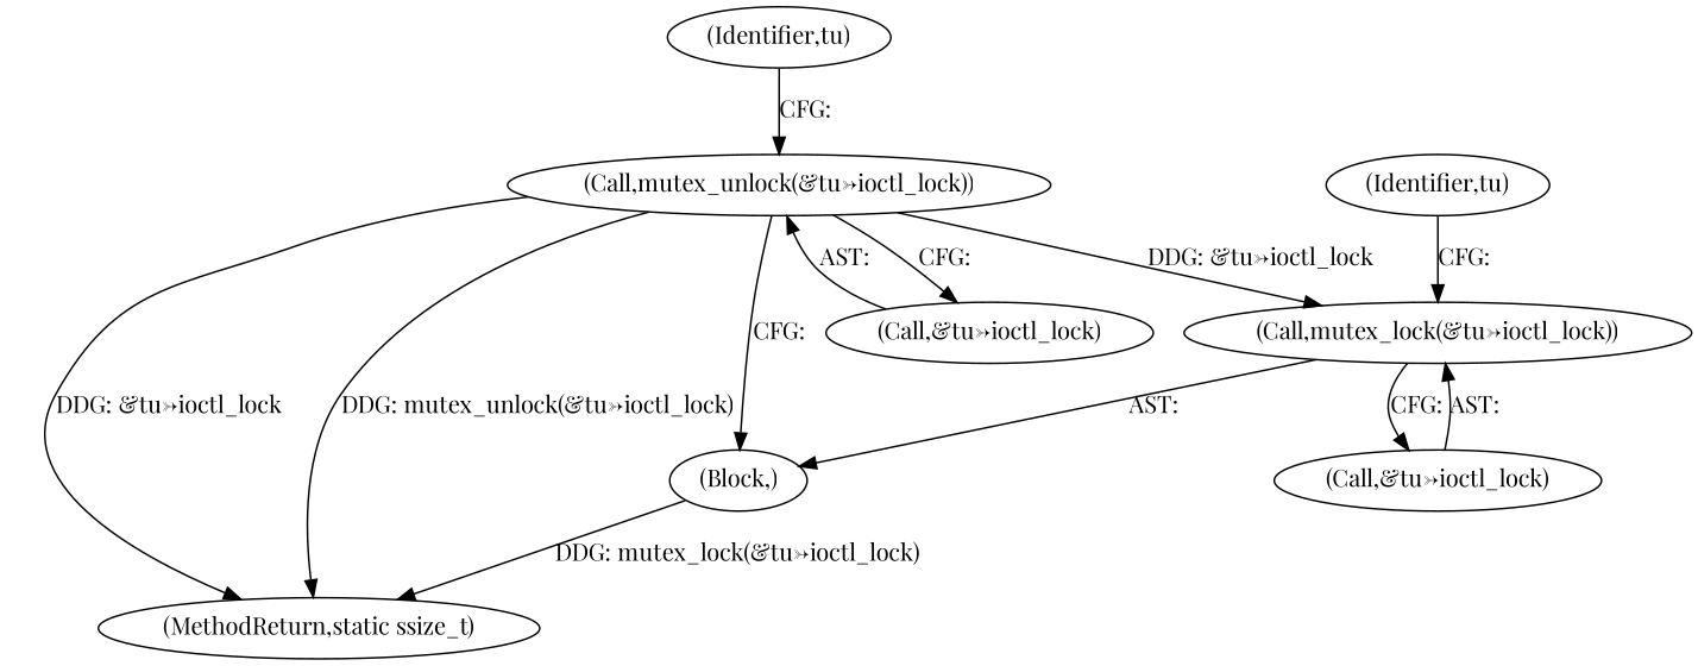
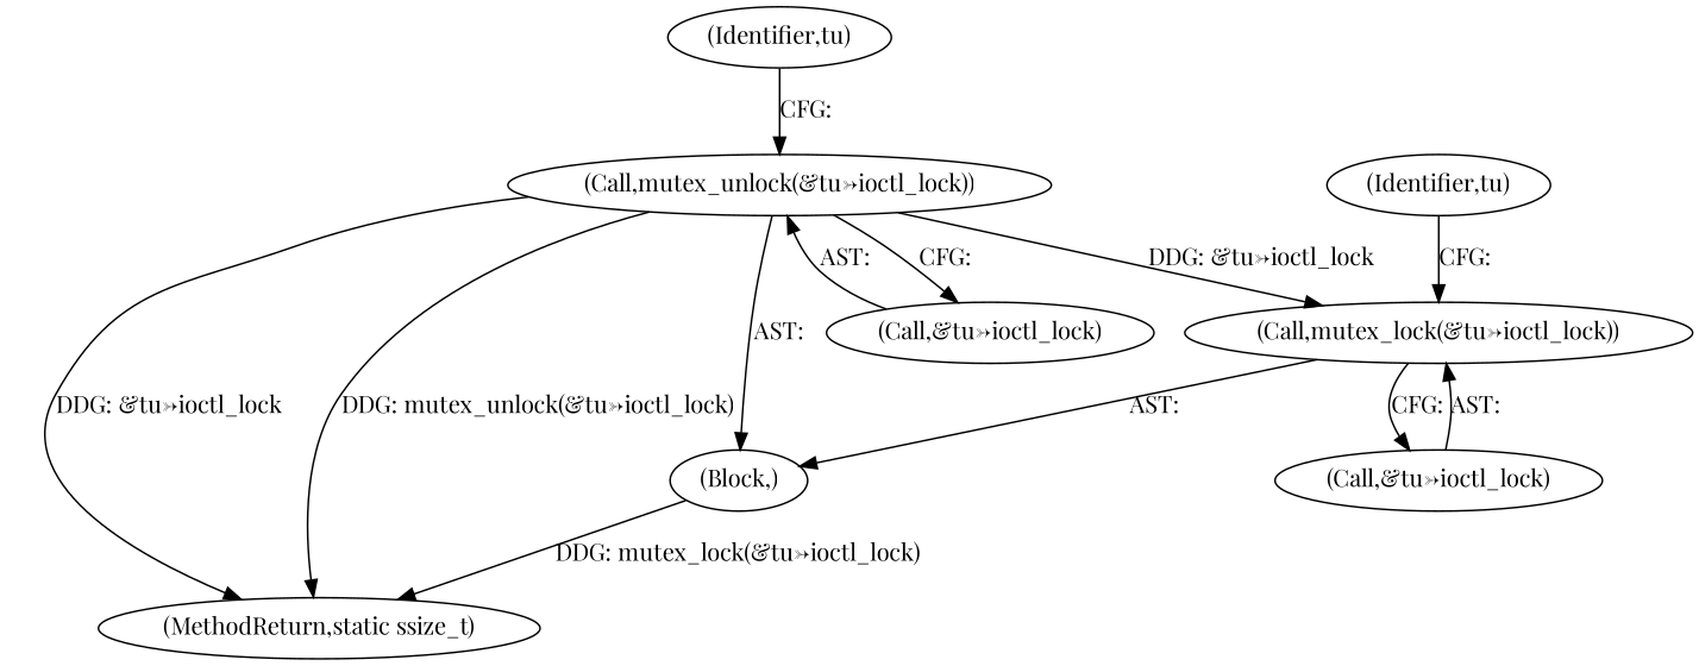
  digraph {
    fontname="Playfair Display"
    node [fontname="Playfair Display"]
    edge [fontname="Playfair Display"]
    n1 [label="(Call,mutex_unlock(&tu->ioctl_lock))"]
    n2 [label="(Call,mutex_lock(&tu->ioctl_lock))"]
    n3 [label="(MethodReturn,static ssize_t)"]
    n4 [label="(Call,&tu->ioctl_lock)"]
    n5 [label="(Block,)"]
    n6 [label="(Call,&tu->ioctl_lock)"]
    n7 [label="(Identifier,tu)"]
    n8 [label="(Identifier,tu)"]
    n1 -> n2 [label="DDG: &tu->ioctl_lock"]
    n1 -> n3 [label="DDG: &tu->ioctl_lock"]
    n1 -> n3 [label="DDG: mutex_unlock(&tu->ioctl_lock)"]
    n1 -> n4 [label="CFG: "]
-   n1 -> n5 [label="CFG: "]
+   n1 -> n5 [label="AST: "]
    n2 -> n5 [label="AST: "]
    n2 -> n6 [label="CFG: "]
    n4 -> n1 [label="AST: "]
    n5 -> n3 [label="DDG: mutex_lock(&tu->ioctl_lock)"]
    n6 -> n2 [label="AST: "]
    n7 -> n2 [label="CFG: "]
    n8 -> n1 [label="CFG: "]
  }
